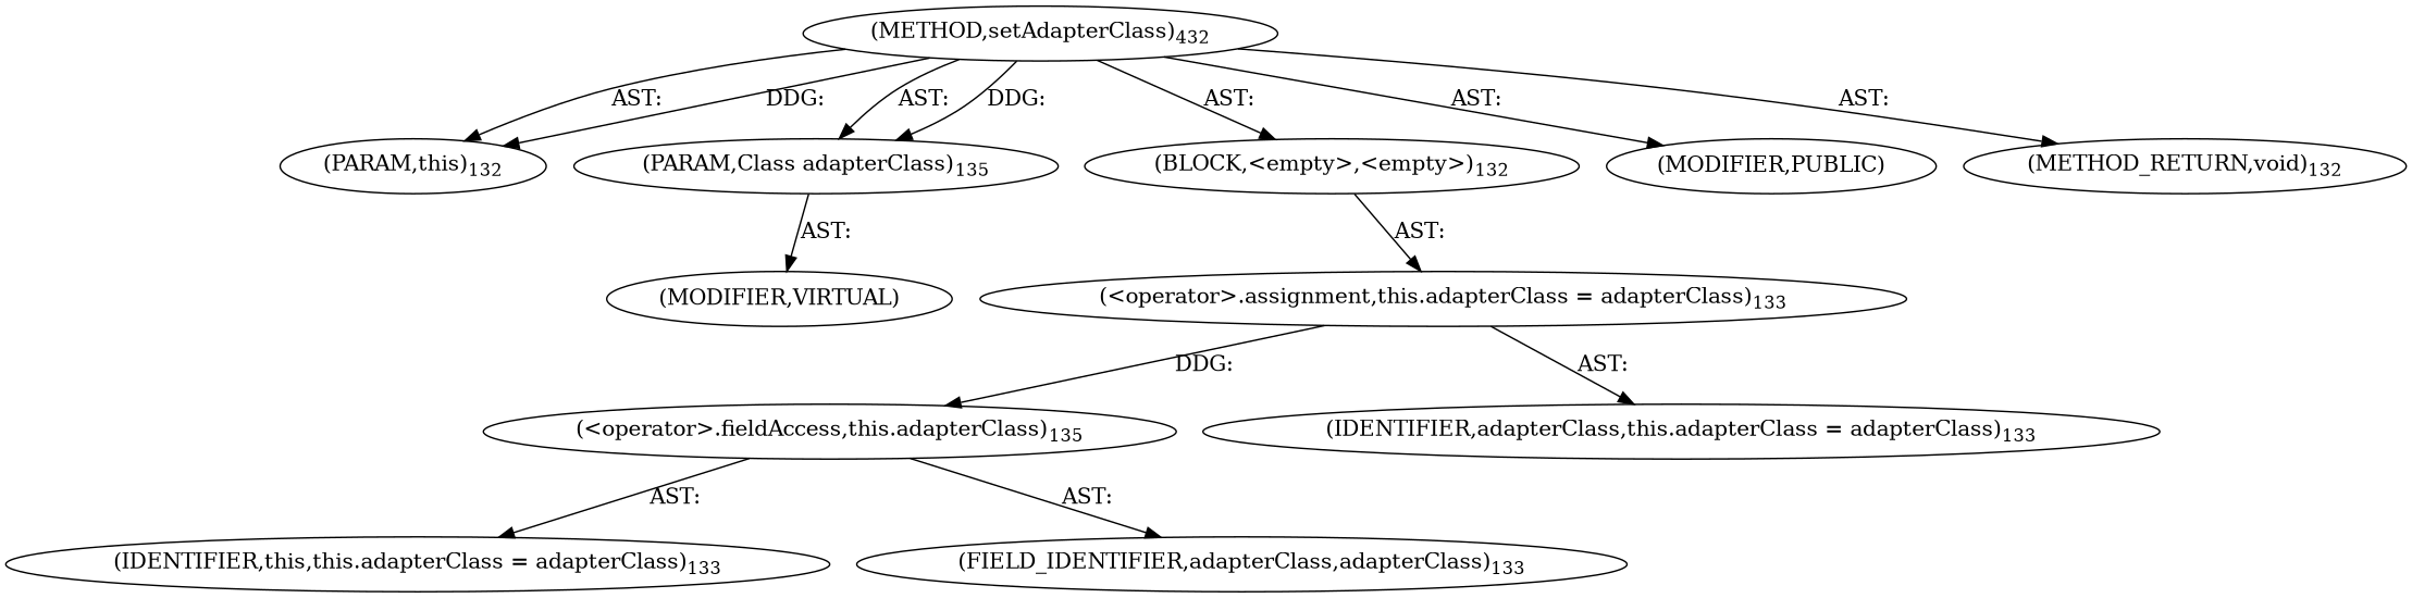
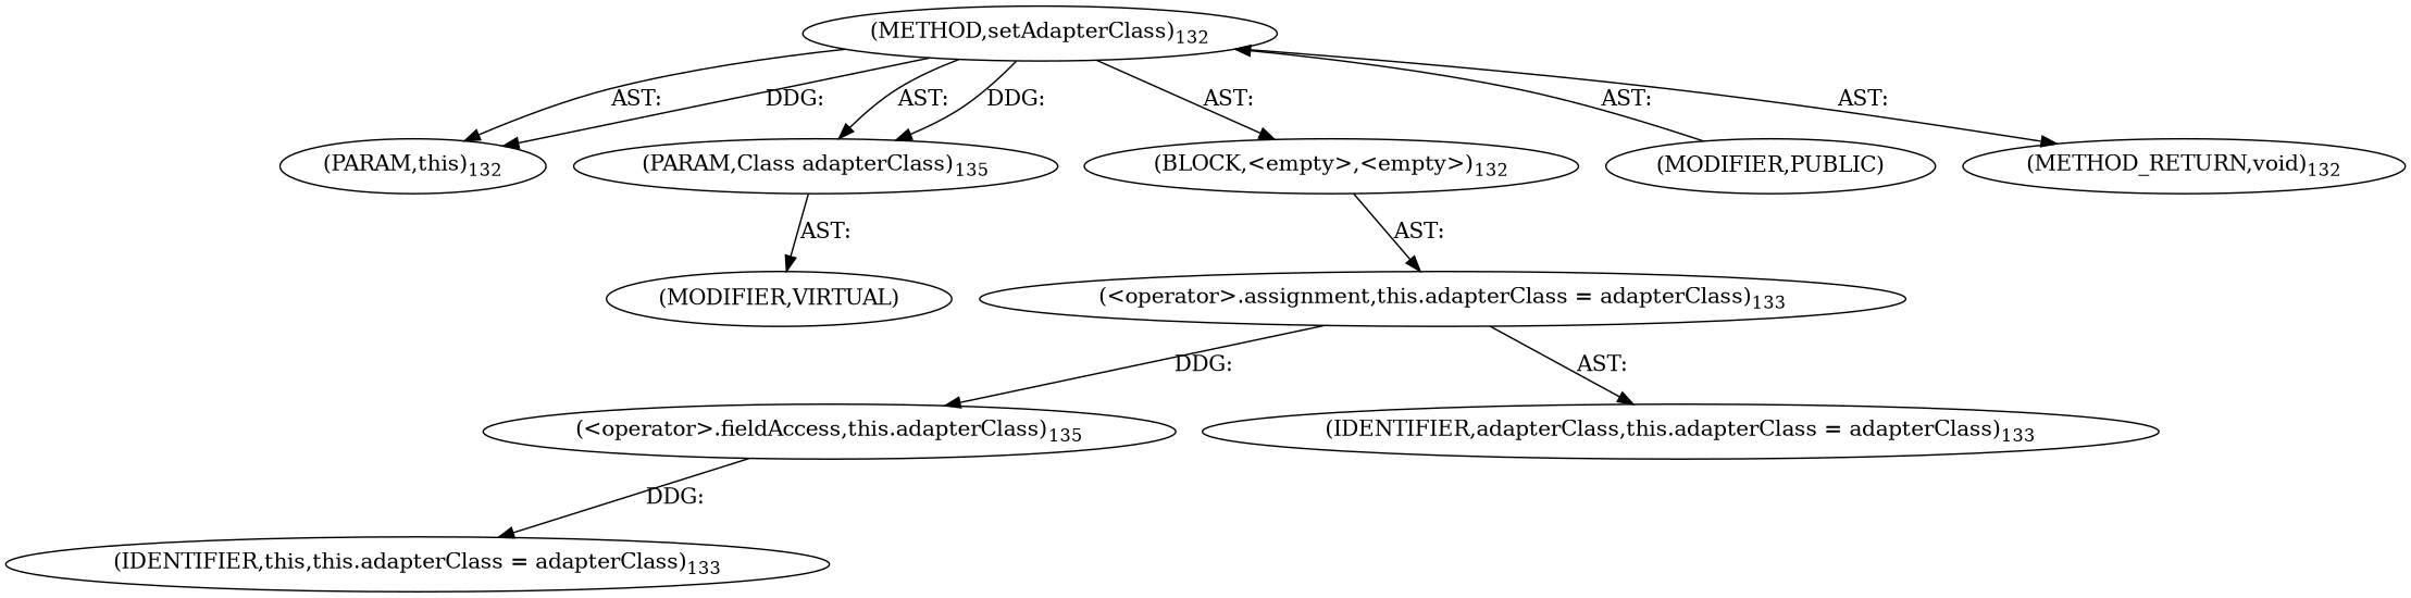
  digraph {
-   n1 [label=<(METHOD,setAdapterClass)<SUB>432</SUB>>]
+   n1 [label=<(METHOD,setAdapterClass)<SUB>132</SUB>>]
    n2 [label=<(PARAM,this)<SUB>132</SUB>>]
    n3 [label=<(PARAM,Class adapterClass)<SUB>135</SUB>>]
    n4 [label=<(BLOCK,&lt;empty&gt;,&lt;empty&gt;)<SUB>132</SUB>>]
    n5 [label=<(MODIFIER,PUBLIC)>]
    n6 [label=<(METHOD_RETURN,void)<SUB>132</SUB>>]
    n7 [label=<(MODIFIER,VIRTUAL)>]
    n8 [label=<(&lt;operator&gt;.assignment,this.adapterClass = adapterClass)<SUB>133</SUB>>]
    n9 [label=<(&lt;operator&gt;.fieldAccess,this.adapterClass)<SUB>135</SUB>>]
    n10 [label=<(IDENTIFIER,adapterClass,this.adapterClass = adapterClass)<SUB>133</SUB>>]
    n11 [label=<(IDENTIFIER,this,this.adapterClass = adapterClass)<SUB>133</SUB>>]
-   n12 [label=<(FIELD_IDENTIFIER,adapterClass,adapterClass)<SUB>133</SUB>>]
    n1 -> n2 [label="AST: "]
    n1 -> n2 [label="DDG: "]
    n1 -> n3 [label="AST: "]
    n1 -> n3 [label="DDG: "]
    n1 -> n4 [label="AST: "]
-   n1 -> n5 [label="AST: "]
+   n5 -> n1 [label="AST: "]
    n1 -> n6 [label="AST: "]
    n3 -> n7 [label="AST: "]
    n4 -> n8 [label="AST: "]
    n8 -> n9 [label="DDG: "]
    n8 -> n10 [label="AST: "]
-   n9 -> n11 [label="AST: "]
-   n9 -> n12 [label="AST: "]
+   n9 -> n11 [label="DDG: "]
  }
